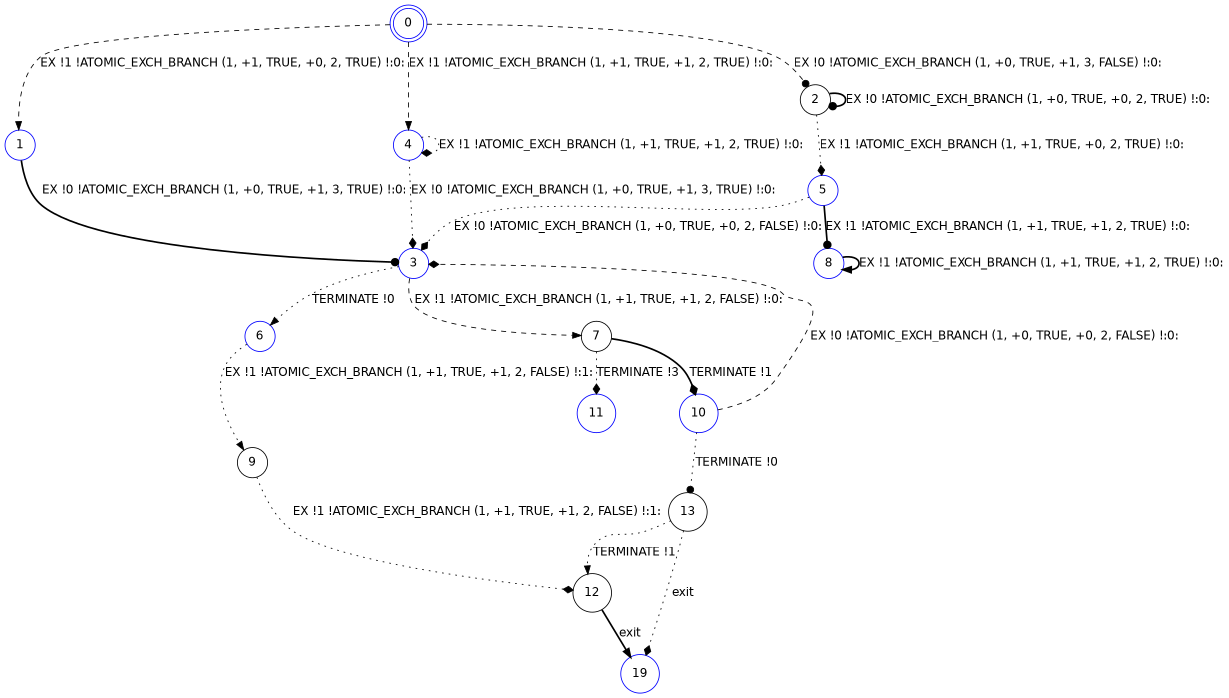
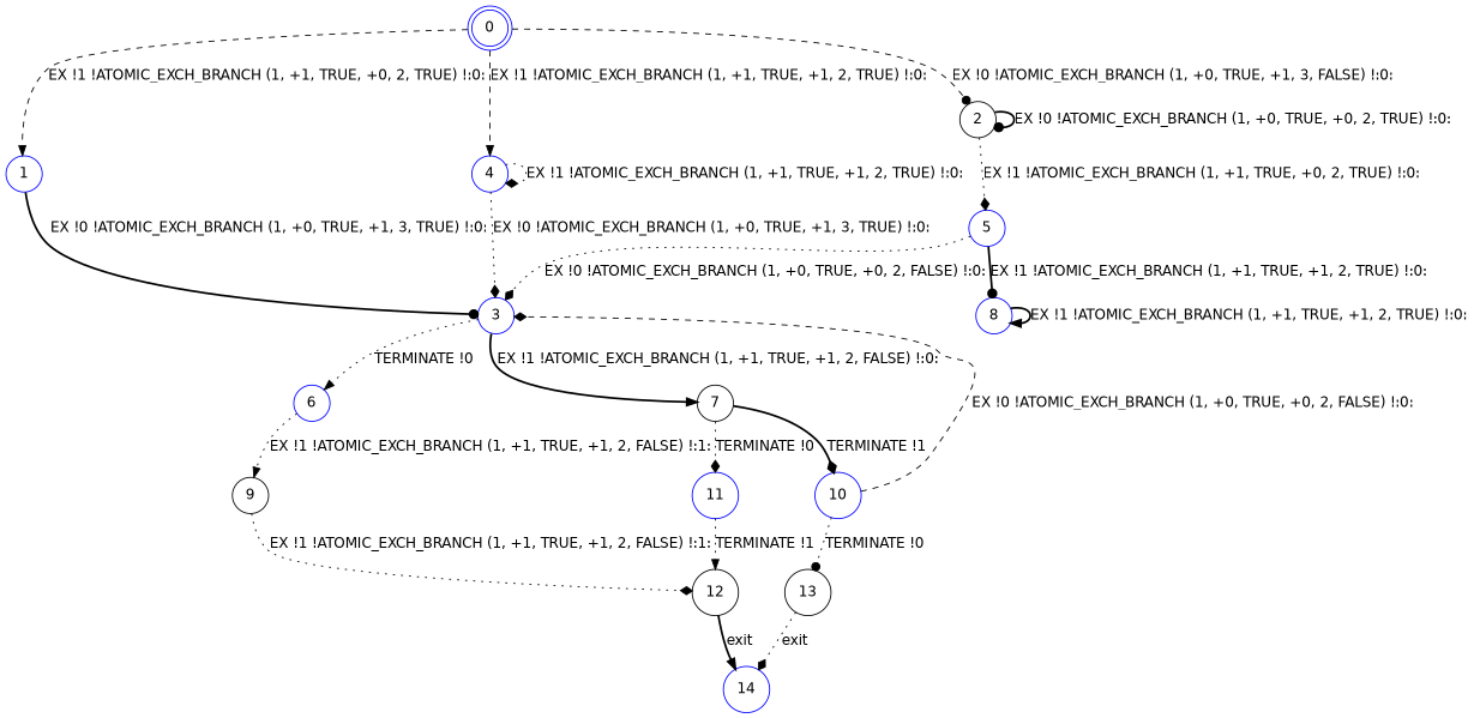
  digraph {
    fontname="DejaVu Sans"
    node [color=blue fontname="DejaVu Sans" shape=circle]
    edge [arrowhead=diamond fontname="DejaVu Sans" style=dotted]
    0 [peripheries=2]
    1
    2 [color=black]
    4
    3
    5
    6
    7 [color=black]
    8
    9 [color=black]
    10
    11
    12 [color=black]
    13 [color=black]
-   14 [label=19]
+   14
    0 -> 1 [arrowhead=normal label="EX !1 !ATOMIC_EXCH_BRANCH (1, +1, TRUE, +0, 2, TRUE) !:0:" style=dashed]
    0 -> 2 [arrowhead=dot label="EX !0 !ATOMIC_EXCH_BRANCH (1, +0, TRUE, +1, 3, FALSE) !:0:" style=dashed]
    0 -> 4 [arrowhead=normal label="EX !1 !ATOMIC_EXCH_BRANCH (1, +1, TRUE, +1, 2, TRUE) !:0:" style=dashed]
    1 -> 3 [arrowhead=dot label="EX !0 !ATOMIC_EXCH_BRANCH (1, +0, TRUE, +1, 3, TRUE) !:0:" style=bold]
    2 -> 2 [arrowhead=dot label="EX !0 !ATOMIC_EXCH_BRANCH (1, +0, TRUE, +0, 2, TRUE) !:0:" style=bold]
    2 -> 5 [label="EX !1 !ATOMIC_EXCH_BRANCH (1, +1, TRUE, +0, 2, TRUE) !:0:"]
    4 -> 4 [label="EX !1 !ATOMIC_EXCH_BRANCH (1, +1, TRUE, +1, 2, TRUE) !:0:"]
    4 -> 3 [label="EX !0 !ATOMIC_EXCH_BRANCH (1, +0, TRUE, +1, 3, TRUE) !:0:"]
    3 -> 6 [arrowhead=normal label="TERMINATE !0"]
-   3 -> 7 [arrowhead=normal label="EX !1 !ATOMIC_EXCH_BRANCH (1, +1, TRUE, +1, 2, FALSE) !:0:" style=dashed]
+   3 -> 7 [arrowhead=normal label="EX !1 !ATOMIC_EXCH_BRANCH (1, +1, TRUE, +1, 2, FALSE) !:0:" style=bold]
    5 -> 3 [label="EX !0 !ATOMIC_EXCH_BRANCH (1, +0, TRUE, +0, 2, FALSE) !:0:"]
    5 -> 8 [arrowhead=dot label="EX !1 !ATOMIC_EXCH_BRANCH (1, +1, TRUE, +1, 2, TRUE) !:0:" style=bold]
    6 -> 9 [arrowhead=normal label="EX !1 !ATOMIC_EXCH_BRANCH (1, +1, TRUE, +1, 2, FALSE) !:1:"]
    7 -> 10 [label="TERMINATE !1" style=bold]
-   7 -> 11 [label="TERMINATE !3"]
+   7 -> 11 [label="TERMINATE !0"]
    8 -> 8 [arrowhead=normal label="EX !1 !ATOMIC_EXCH_BRANCH (1, +1, TRUE, +1, 2, TRUE) !:0:" style=bold]
    9 -> 12 [label="EX !1 !ATOMIC_EXCH_BRANCH (1, +1, TRUE, +1, 2, FALSE) !:1:"]
    10 -> 3 [label="EX !0 !ATOMIC_EXCH_BRANCH (1, +0, TRUE, +0, 2, FALSE) !:0:" style=dashed]
    10 -> 13 [arrowhead=dot label="TERMINATE !0"]
-   13 -> 12 [arrowhead=normal label="TERMINATE !1"]
+   11 -> 12 [arrowhead=normal label="TERMINATE !1"]
    12 -> 14 [arrowhead=normal label=exit style=bold]
    13 -> 14 [label=exit]
  }
